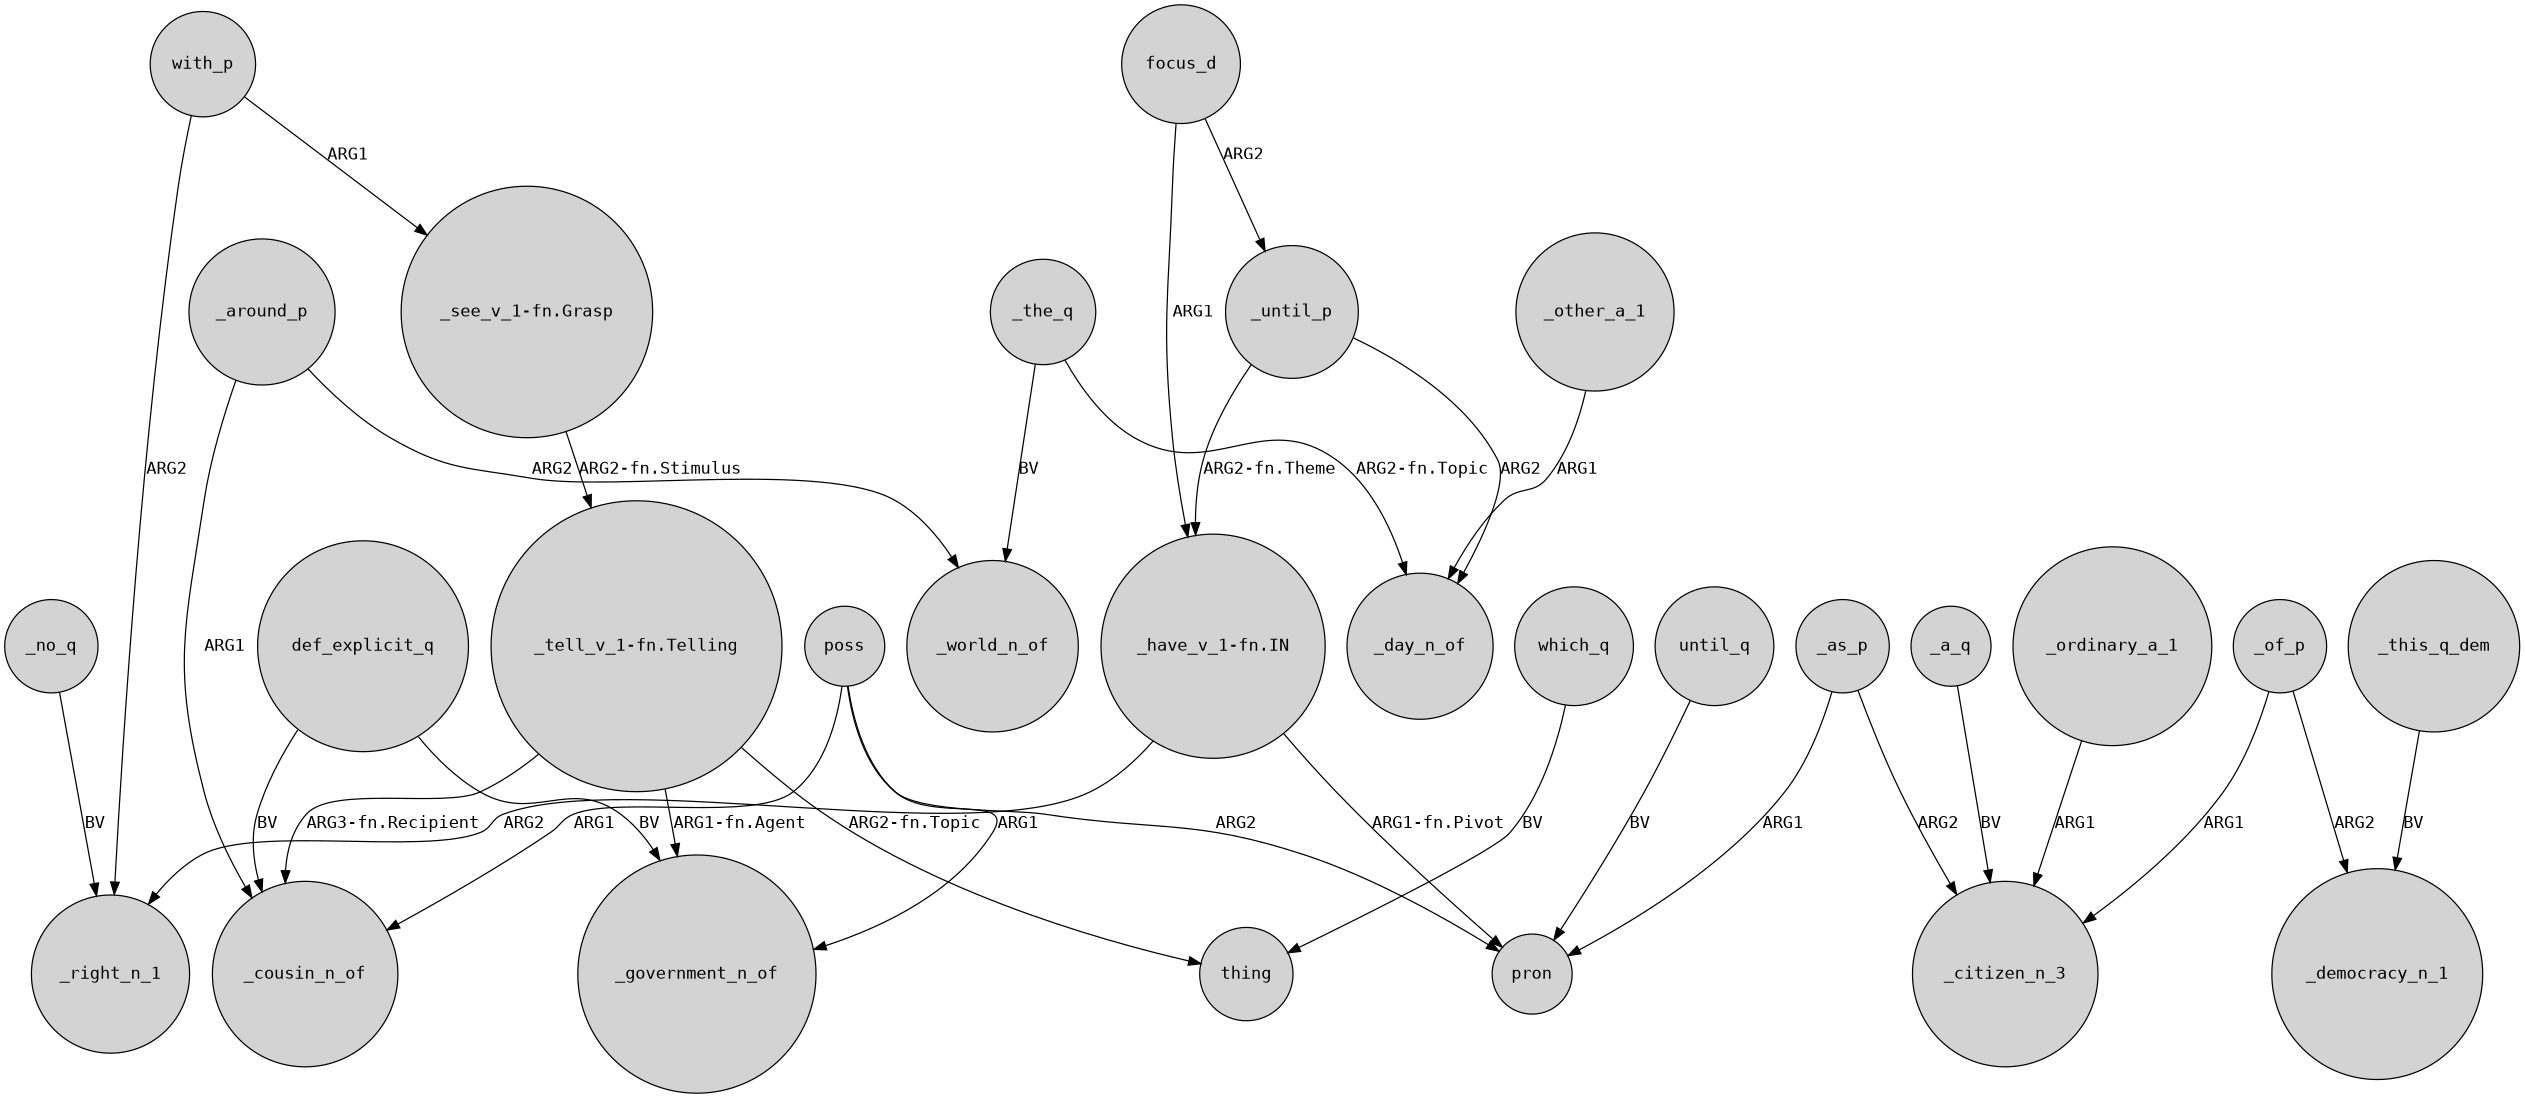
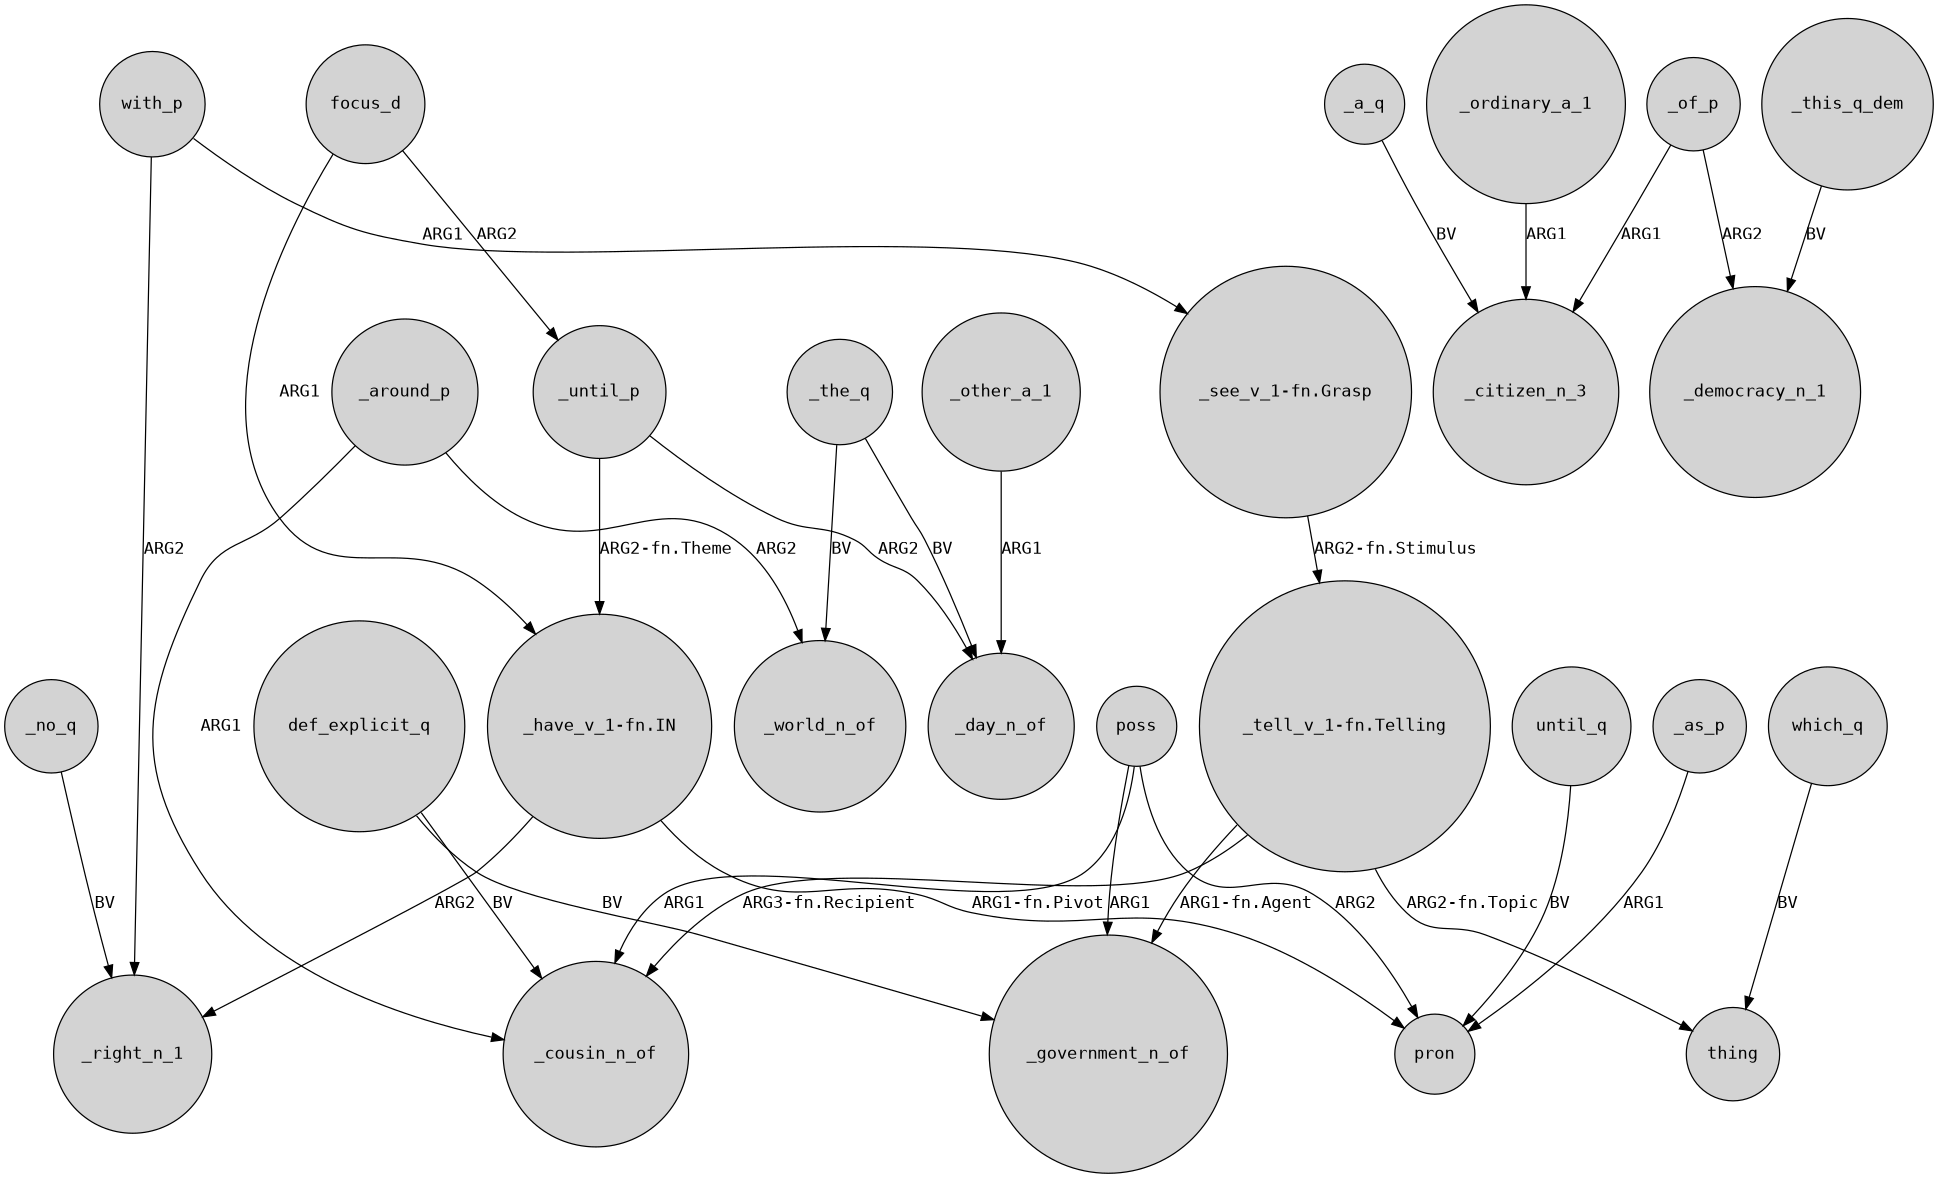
  digraph {
    fontname="DejaVu Sans Mono"
    node [fontname="DejaVu Sans Mono" shape=circle style=filled]
    edge [fontname="DejaVu Sans Mono"]
    focus_d
    "_have_v_1-fn.IN"
    _until_p
    _right_n_1
    pron
    _day_n_of
    _around_p
    _world_n_of
    _cousin_n_of
    "_tell_v_1-fn.Telling"
    _government_n_of
    thing
    poss
    "_see_v_1-fn.Grasp"
    n15 [label=_citizen_n_3]
    _a_q
    _of_p
    _democracy_n_1
    _as_p
    _no_q
    def_explicit_q
    _other_a_1
    with_p
    _the_q
    n25 [label=until_q]
    _ordinary_a_1
    _this_q_dem
    which_q
    focus_d -> "_have_v_1-fn.IN" [label=ARG1]
    focus_d -> _until_p [label=ARG2]
    "_have_v_1-fn.IN" -> _right_n_1 [label=ARG2]
    "_have_v_1-fn.IN" -> pron [label="ARG1-fn.Pivot"]
    _until_p -> "_have_v_1-fn.IN" [label="ARG2-fn.Theme"]
    _until_p -> _day_n_of [label=ARG2]
    _around_p -> _world_n_of [label=ARG2]
    _around_p -> _cousin_n_of [label=ARG1]
    "_tell_v_1-fn.Telling" -> _cousin_n_of [label="ARG3-fn.Recipient"]
    "_tell_v_1-fn.Telling" -> _government_n_of [label="ARG1-fn.Agent"]
    "_tell_v_1-fn.Telling" -> thing [label="ARG2-fn.Topic"]
    poss -> pron [label=ARG2]
    poss -> _cousin_n_of [label=ARG1]
    poss -> _government_n_of [label=ARG1]
    "_see_v_1-fn.Grasp" -> "_tell_v_1-fn.Telling" [label="ARG2-fn.Stimulus"]
    _a_q -> n15 [label=BV]
    _of_p -> n15 [label=ARG1]
    _of_p -> _democracy_n_1 [label=ARG2]
    _as_p -> pron [label=ARG1]
-   _as_p -> n15 [label=ARG2]
    _no_q -> _right_n_1 [label=BV]
    def_explicit_q -> _cousin_n_of [label=BV]
    def_explicit_q -> _government_n_of [label=BV]
    _other_a_1 -> _day_n_of [label=ARG1]
    with_p -> _right_n_1 [label=ARG2]
    with_p -> "_see_v_1-fn.Grasp" [label=ARG1]
-   _the_q -> _day_n_of [label="ARG2-fn.Topic"]
+   _the_q -> _day_n_of [label=BV]
    _the_q -> _world_n_of [label=BV]
    n25 -> pron [label=BV]
    _ordinary_a_1 -> n15 [label=ARG1]
    _this_q_dem -> _democracy_n_1 [label=BV]
    which_q -> thing [label=BV]
  }
